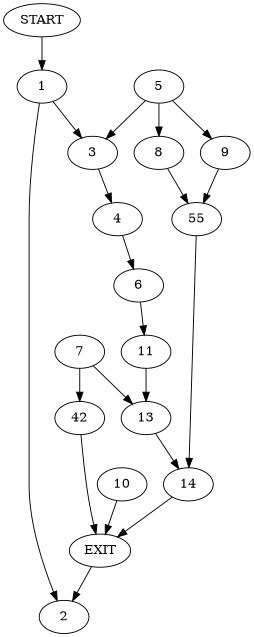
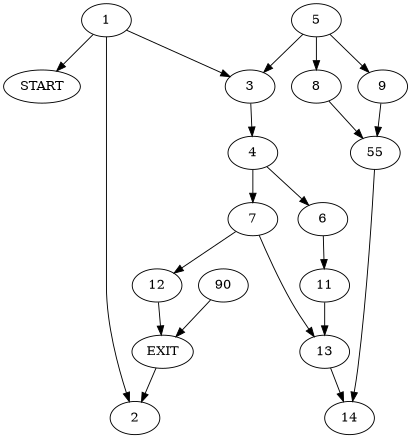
  digraph {
    n1 [label=START]
    1
    2
    3
    n5 [label=EXIT]
    4
    6
    7
    5
    8
    9
    11
-   12 [label=42]
+   12
    13
    n15 [label=55]
-   10
+   10 [label=90]
    14
-   n1 -> 1
+   1 -> n1
    1 -> 2
    1 -> 3
    3 -> 4
    n5 -> 2
    4 -> 6
+   4 -> 7
    6 -> 11
    7 -> 12
    7 -> 13
    5 -> 3
    5 -> 8
    5 -> 9
    8 -> n15
    9 -> n15
    11 -> 13
    12 -> n5
    13 -> 14
    n15 -> 14
    10 -> n5
-   14 -> n5
  }
